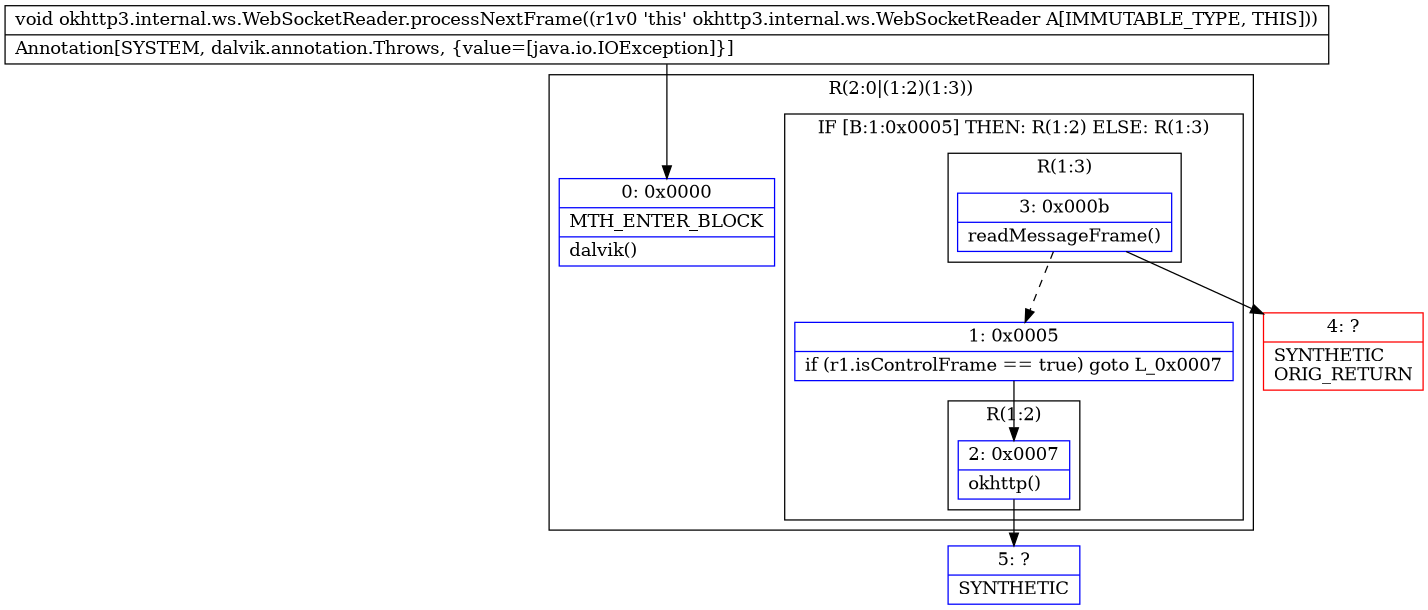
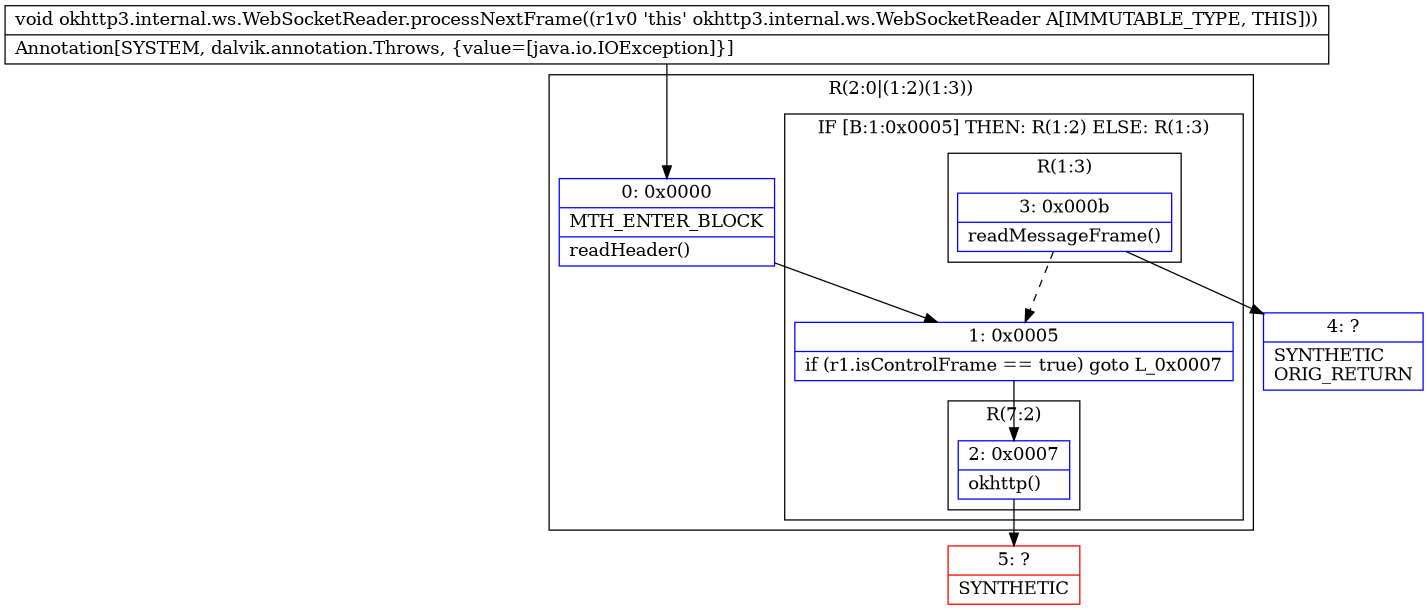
  digraph {
    node [color=blue shape=record]
    n1 [label="{2\:\ 0x0007|okhttp()\l}"]
    n2 [label="{3\:\ 0x000b|readMessageFrame()\l}"]
    n3 [label="{1\:\ 0x0005|if (r1.isControlFrame == true) goto L_0x0007\l}"]
-   n4 [label="{0\:\ 0x0000|MTH_ENTER_BLOCK\l|dalvik()\l}"]
-   n5 [label="{5\:\ ?|SYNTHETIC\l}"]
-   n6 [color=red label="{4\:\ ?|SYNTHETIC\lORIG_RETURN\l}"]
+   n4 [label="{0\:\ 0x0000|MTH_ENTER_BLOCK\l|readHeader()\l}"]
+   n5 [color=red label="{5\:\ ?|SYNTHETIC\l}"]
+   n6 [label="{4\:\ ?|SYNTHETIC\lORIG_RETURN\l}"]
    n7 [label="{void okhttp3.internal.ws.WebSocketReader.processNextFrame((r1v0 'this' okhttp3.internal.ws.WebSocketReader A[IMMUTABLE_TYPE, THIS]))  | Annotation[SYSTEM, dalvik.annotation.Throws, \{value=[java.io.IOException]\}]\l}" color=""]
    subgraph cluster_1 {
      label="R(2:0|(1:2)(1:3))"
      n4
      subgraph cluster_2 {
        label="IF [B:1:0x0005] THEN: R(1:2) ELSE: R(1:3)"
        n3
        subgraph cluster_3 {
-         label="R(1:2)"
+         label="R(7:2)"
          n1
        }
        subgraph cluster_4 {
          label="R(1:3)"
          n2
        }
      }
    }
    n1 -> n5
    n2 -> n3 [style=dashed]
    n2 -> n6
    n3 -> n1
+   n4 -> n3
    n7 -> n4
  }
